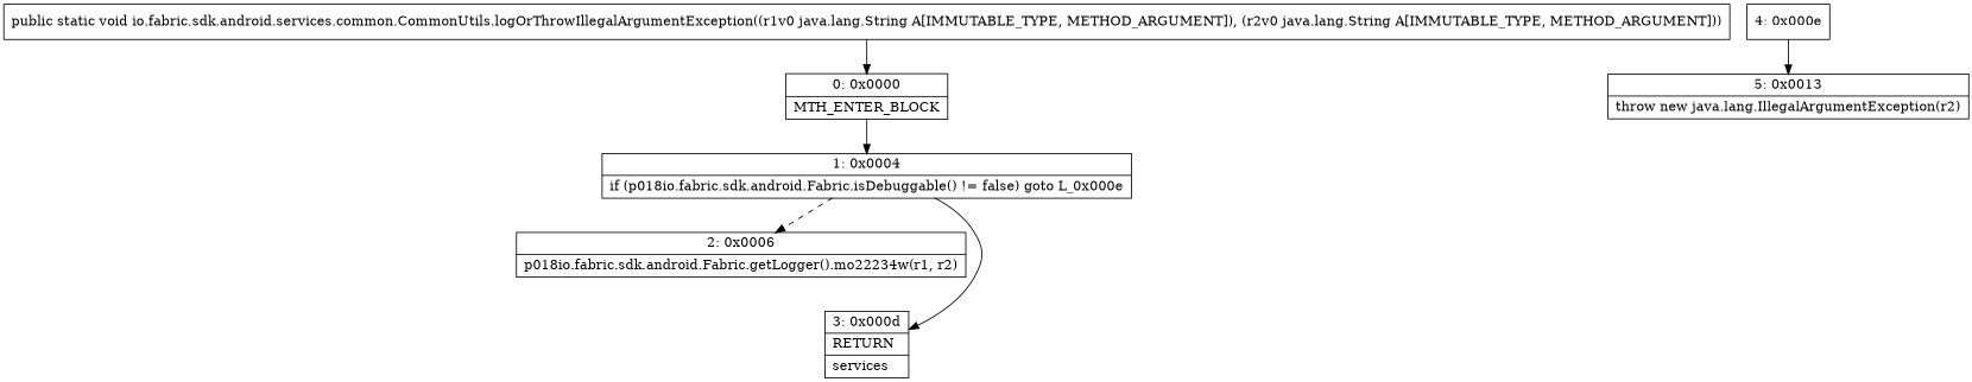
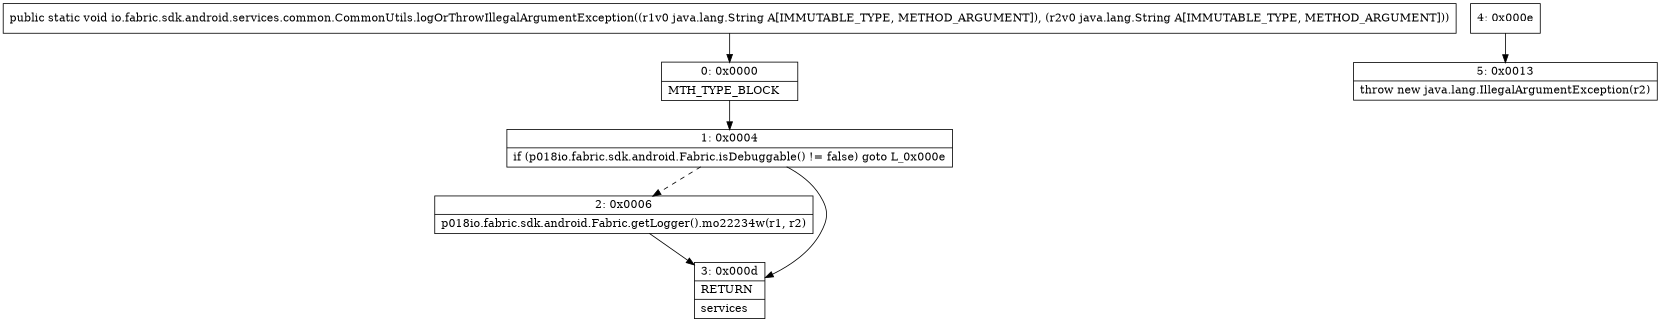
  digraph {
    node [shape=record]
-   n1 [label="{0\:\ 0x0000|MTH_ENTER_BLOCK\l}"]
+   n1 [label="{0\:\ 0x0000|MTH_TYPE_BLOCK\l}"]
    n2 [label="{1\:\ 0x0004|if (p018io.fabric.sdk.android.Fabric.isDebuggable() != false) goto L_0x000e\l}"]
    n3 [label="{2\:\ 0x0006|p018io.fabric.sdk.android.Fabric.getLogger().mo22234w(r1, r2)\l}"]
    n4 [label="{3\:\ 0x000d|RETURN\l|services\l}"]
    n5 [label="{4\:\ 0x000e}"]
    n6 [label="{5\:\ 0x0013|throw new java.lang.IllegalArgumentException(r2)\l}"]
    n7 [label="{public static void io.fabric.sdk.android.services.common.CommonUtils.logOrThrowIllegalArgumentException((r1v0 java.lang.String A[IMMUTABLE_TYPE, METHOD_ARGUMENT]), (r2v0 java.lang.String A[IMMUTABLE_TYPE, METHOD_ARGUMENT])) }"]
    n1 -> n2
    n2 -> n3 [style=dashed]
    n2 -> n4
+   n3 -> n4
    n5 -> n6
    n7 -> n1
  }
